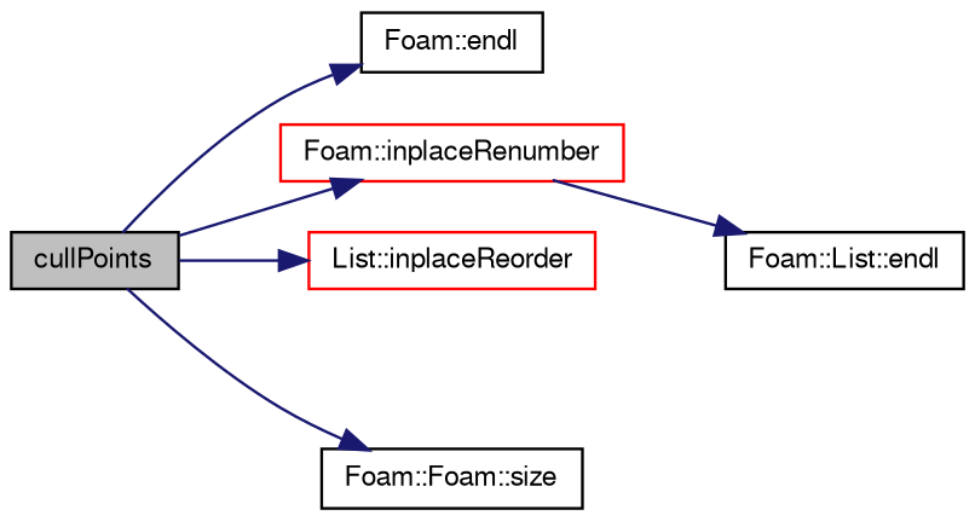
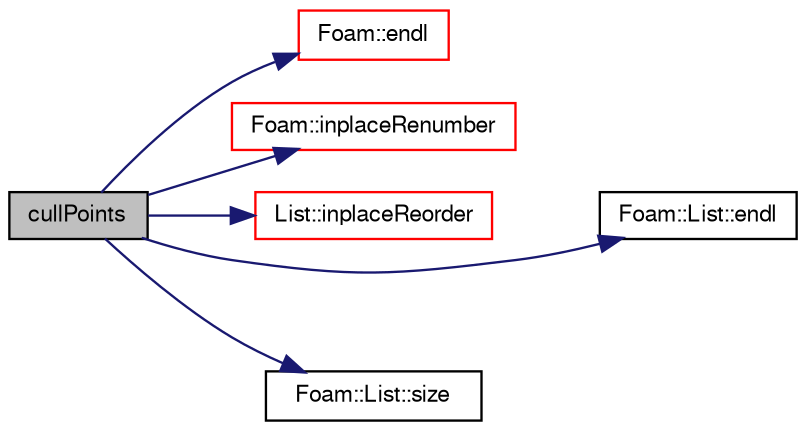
  digraph {
    rankdir=LR
    node [color=black fontname=FreeSans fontsize=10 shape=record]
    edge [color=midnightblue fontname=FreeSans fontsize=10 labelfontname=FreeSans labelfontsize=10 style=solid]
    n1 [fillcolor=grey75 fontcolor=black height=0.2 label=cullPoints style=filled width=0.4]
-   n2 [height=0.2 label="Foam::endl" width=0.4]
+   n2 [color=red height=0.2 label="Foam::endl" width=0.4]
    n3 [color=red height=0.2 label="Foam::inplaceRenumber" width=0.4]
    n4 [color=red height=0.2 label="List::inplaceReorder" width=0.4]
    n5 [height=0.2 label="Foam::List::endl" width=0.4]
-   n6 [height=0.2 label="Foam::Foam::size" width=0.4]
+   n6 [height=0.2 label="Foam::List::size" width=0.4]
    n1 -> n2
    n1 -> n3
    n1 -> n4
-   n3 -> n5
+   n1 -> n5
    n1 -> n6
  }
